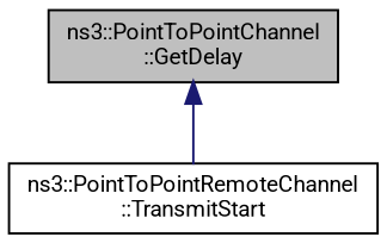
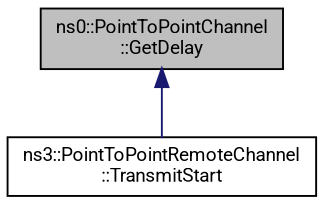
  digraph {
    rankdir=TB
    fontname=Roboto
    node [color=black fontname=Roboto fontsize=10 shape=record style=filled]
-   n1 [fillcolor=grey75 fontcolor=black height=0.2 label="ns3::PointToPointChannel\l::GetDelay" width=0.4]
+   n1 [fillcolor=grey75 fontcolor=black height=0.2 label="ns0::PointToPointChannel\l::GetDelay" width=0.4]
    n2 [fillcolor=white height=0.2 label="ns3::PointToPointRemoteChannel\l::TransmitStart" width=0.4]
    n1 -> n2 [color=midnightblue dir=back fontname=Roboto fontsize=10 labelfontname=Helvetica labelfontsize=10 style=solid]
  }
